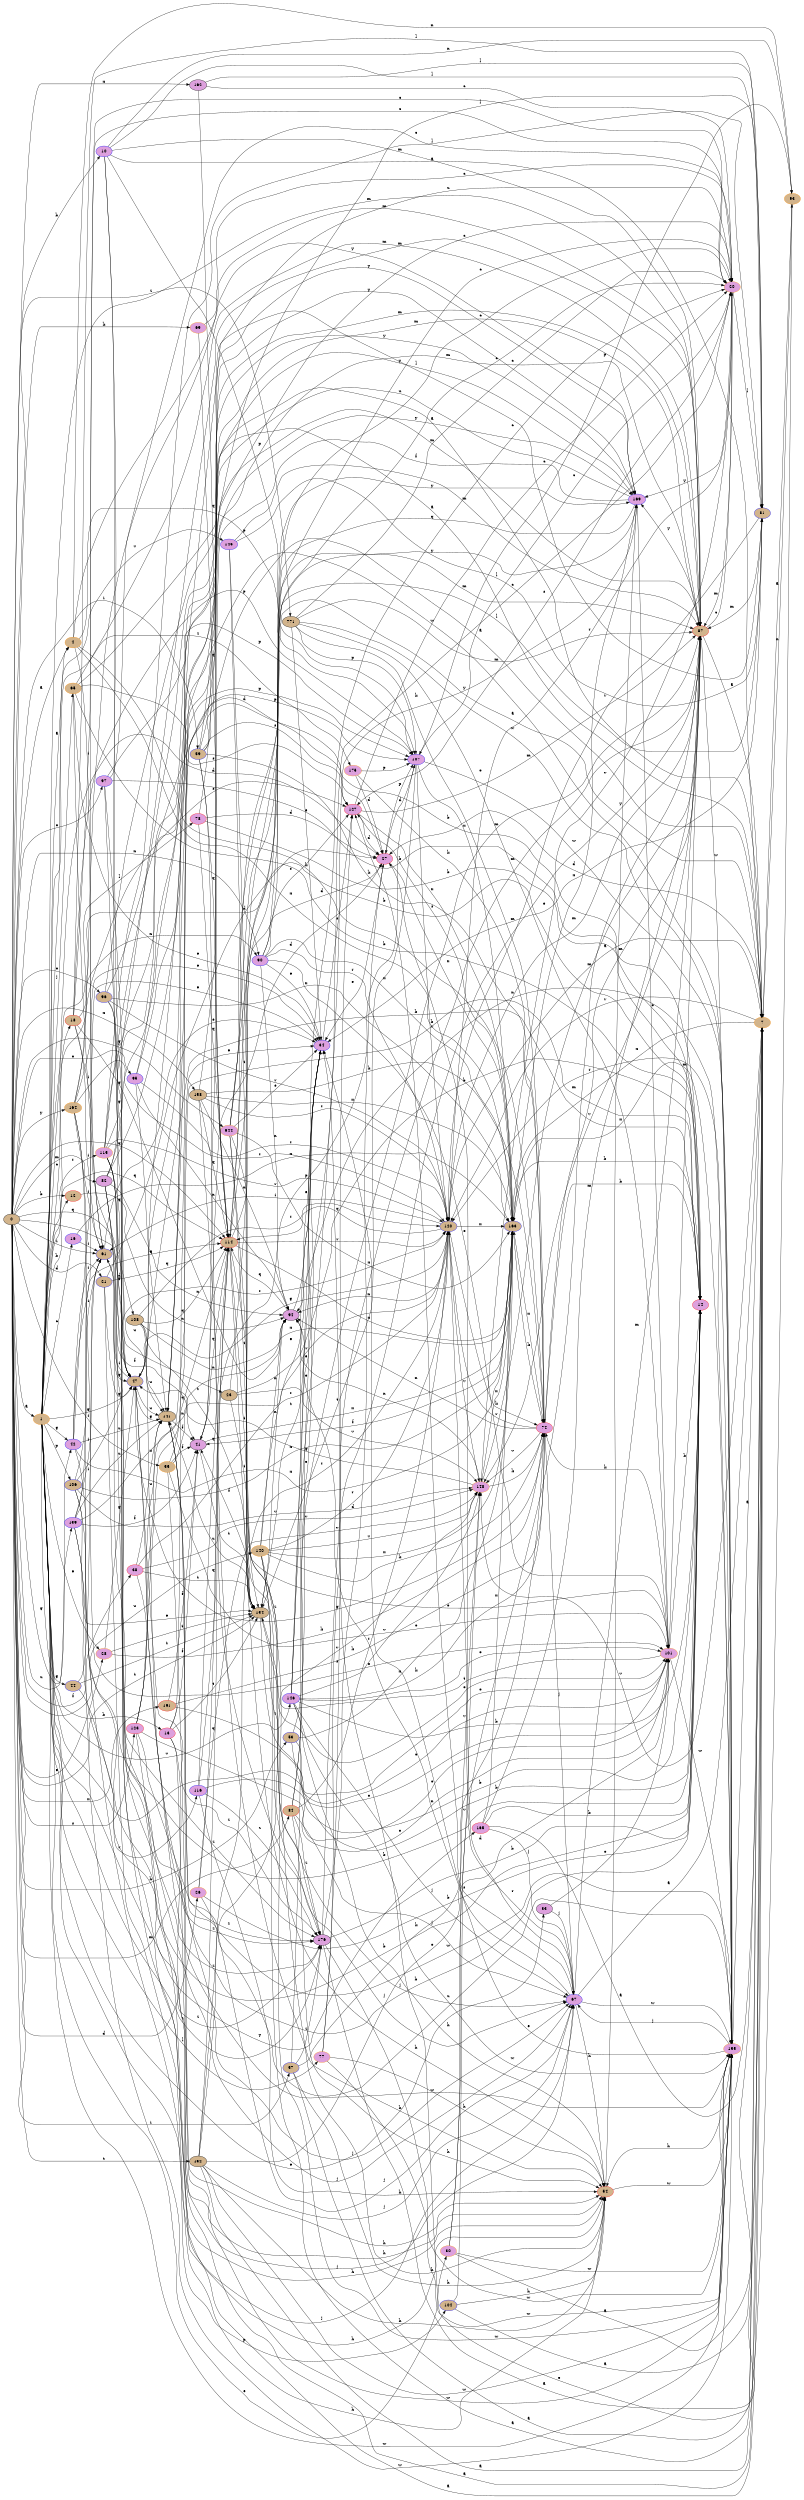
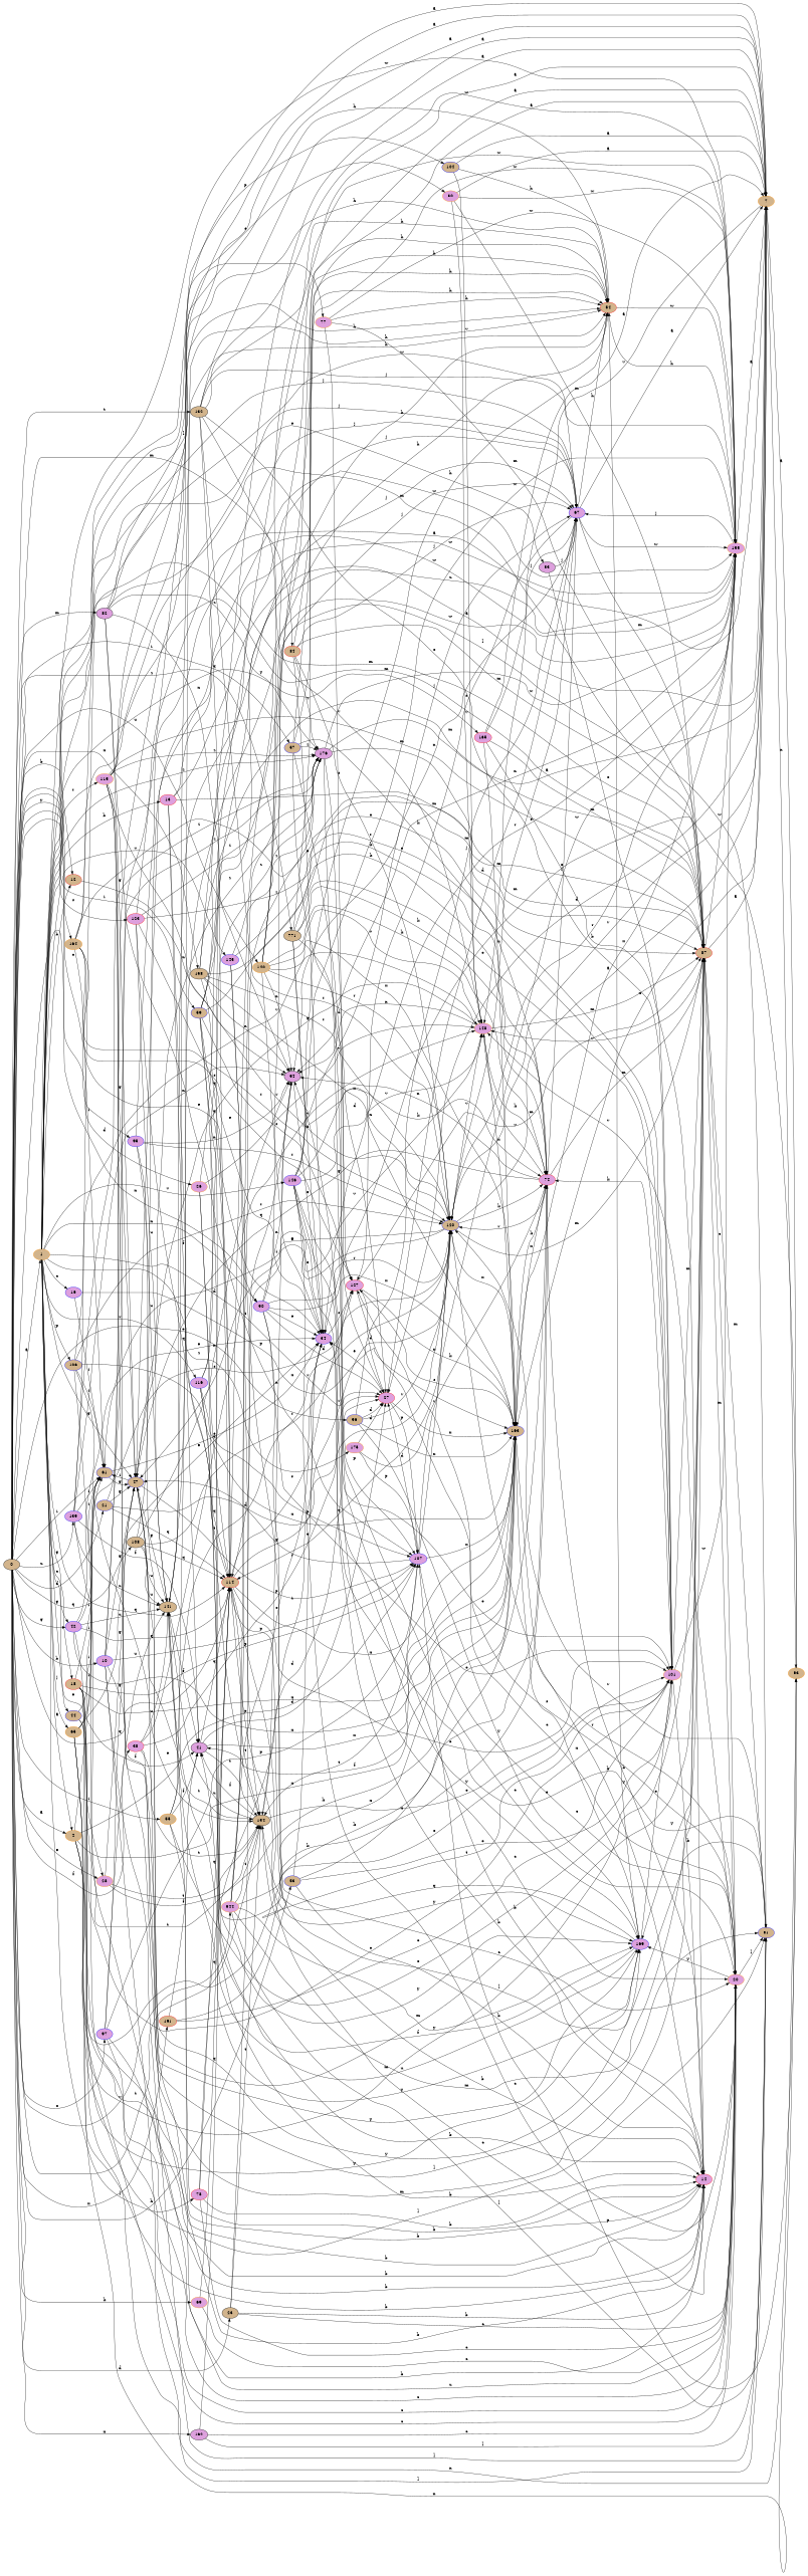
  strict digraph {
    rankdir=LR
    node [color=blue fillcolor=plum style=filled]
    0 [color=black fillcolor=tan]
    1 [color=darkorange fillcolor=tan]
    4 [color=darkorange fillcolor=tan]
    10
    12 [color=red fillcolor=tan]
    21 [fillcolor=tan]
    23 [color=black fillcolor=tan]
    26 [color=darkorange]
    28 [color=darkorange]
    38 [color=red]
    42
    53 [fillcolor=tan]
    55 [color=darkorange fillcolor=tan]
    57 [fillcolor=tan]
    59 [fillcolor=tan]
    61 [fillcolor=tan]
    69 [color=darkorange]
    82 [color=black]
    84 [color=red fillcolor=tan]
    90
    95
    96 [fillcolor=tan]
    97
    108 [color=black fillcolor=tan]
    114 [color=red fillcolor=tan]
    123 [color=red]
    132 [color=black fillcolor=tan]
    134 [color=black fillcolor=tan]
    139
    140 [color=darkorange fillcolor=tan]
    n31 [color=darkorange label=644]
    158 [color=black fillcolor=tan]
    161 [color=red fillcolor=tan]
    162 [color=black]
    164 [color=darkorange fillcolor=tan]
    n36 [color=black fillcolor=tan label=771]
    13 [color=red]
    16
    18 [color=red fillcolor=tan]
    27 [color=red]
    30 [color=darkorange]
    33 [color=black]
    44 [fillcolor=tan]
    47 [fillcolor=tan]
    65 [color=darkorange fillcolor=tan]
    n46 [color=red label=78]
    77 [color=darkorange]
    87 [color=red fillcolor=tan]
    104 [fillcolor=tan]
    106 [fillcolor=tan]
    115 [color=darkorange]
    116
    145
    146
    155 [color=darkorange]
    165 [color=red]
    175 [color=darkorange]
    176 [color=black]
    74 [color=red]
    93 [color=darkorange fillcolor=tan]
    107
    163 [fillcolor=tan]
    169
    7 [color=darkorange fillcolor=tan]
    81 [fillcolor=tan]
    94 [color=black]
    54 [color=red fillcolor=tan]
    148 [color=darkorange]
    14 [color=red]
    20 [color=darkorange]
    67
    120 [fillcolor=tan]
    141 [color=black fillcolor=tan]
    34
    101 [color=darkorange]
    41 [color=black]
    127 [color=red]
    0 -> 1 [label=a]
    0 -> 4 [label=a]
    0 -> 10 [label=b]
    0 -> 12 [label=b]
    0 -> 21 [label=d]
    0 -> 23 [label=d]
    0 -> 26 [label=d]
    0 -> 28 [label=e]
    0 -> 38 [label=f]
    0 -> 42 [label=g]
    0 -> 53 [label=h]
    0 -> 55 [label=i]
    0 -> 57 [label=i]
    0 -> 59 [label=i]
    0 -> 61 [label=i]
    0 -> 69 [label=k]
    0 -> 82 [label=m]
    0 -> 84 [label=m]
    0 -> 90 [label=n]
    0 -> 95 [label=o]
    0 -> 96 [label=o]
    0 -> 97 [label=o]
    0 -> 108 [label=q]
    0 -> 114 [label=q]
    0 -> 123 [label=s]
    0 -> 132 [label=t]
    0 -> 134 [label=t]
    0 -> 139 [label=u]
    0 -> 140 [label=u]
    0 -> n31 [label=v]
    0 -> 158 [label=x]
    0 -> 161 [label=x]
    0 -> 162 [label=x]
    0 -> 164 [label=y]
    0 -> n36 [label=z]
    1 -> 4 [label=a]
    1 -> 12 [label=b]
    1 -> 28 [label=e]
    1 -> 42 [label=g]
    1 -> 90 [label=n]
    1 -> 114 [label=q]
    1 -> 13 [label=b]
    1 -> 16 [label=c]
    1 -> 18 [label=c]
    1 -> 27 [label=d]
    1 -> 30 [label=e]
    1 -> 33 [label=e]
    1 -> 44 [label=g]
    1 -> 47 [label=g]
    1 -> 65 [label=j]
    1 -> n46 [label=l]
    1 -> 77 [label=l]
    1 -> 87 [label=m]
    1 -> 104 [label=p]
    1 -> 106 [label=p]
    1 -> 115 [label=r]
    1 -> 116 [label=r]
    1 -> 145 [label=v]
    1 -> 146 [label=v]
    1 -> 155 [label=w]
    1 -> 165 [label=y]
    1 -> 175 [label=z]
    1 -> 176 [label=z]
    4 -> 61 [label=i]
    4 -> 74 [label=k]
    4 -> 93 [label=n]
    4 -> 107 [label=p]
    4 -> 163 [label=x]
    4 -> 169 [label=y]
    10 -> 47 [label=g]
    10 -> 87 [label=m]
    10 -> 176 [label=z]
    10 -> 93 [label=n]
    10 -> 107 [label=p]
    10 -> 7 [label=a]
    10 -> 81 [label=l]
    12 -> 94 [label=n]
    21 -> 114 [label=q]
    21 -> 27 [label=d]
    21 -> 47 [label=g]
    21 -> 54 [label=h]
    23 -> 134 [label=t]
    23 -> 148 [label=v]
    23 -> 14 [label=b]
    23 -> 20 [label=c]
    26 -> 114 [label=q]
    26 -> 148 [label=v]
    26 -> 14 [label=b]
    26 -> 67 [label=j]
    28 -> 134 [label=t]
    28 -> 47 [label=g]
    28 -> 74 [label=k]
    38 -> 134 [label=t]
    38 -> 148 [label=v]
    38 -> 14 [label=b]
    38 -> 120 [label=r]
    38 -> 141 [label=u]
    42 -> 61 [label=i]
    42 -> 114 [label=q]
    42 -> 163 [label=x]
    42 -> 14 [label=b]
    42 -> 141 [label=u]
    42 -> 34 [label=e]
    53 -> 163 [label=x]
    53 -> 14 [label=b]
    53 -> 34 [label=e]
    53 -> 101 [label=o]
    55 -> 54 [label=h]
    55 -> 14 [label=b]
    55 -> 120 [label=r]
    55 -> 101 [label=o]
    55 -> 41 [label=f]
+   57 -> 27 [label=d]
    57 -> 176 [label=z]
    57 -> 74 [label=k]
    57 -> 7 [label=a]
    57 -> 54 [label=h]
    57 -> 20 [label=c]
    59 -> 114 [label=q]
    59 -> 74 [label=k]
    59 -> 169 [label=y]
    59 -> 7 [label=a]
    59 -> 81 [label=l]
    59 -> 54 [label=h]
    59 -> 14 [label=b]
    59 -> 127 [label=s]
    61 -> 47 [label=g]
    61 -> 34 [label=e]
    69 -> 114 [label=q]
    69 -> 20 [label=c]
    82 -> 47 [label=g]
    82 -> 87 [label=m]
    82 -> 176 [label=z]
    82 -> 107 [label=p]
    82 -> 7 [label=a]
    82 -> 94 [label=n]
    82 -> 54 [label=h]
    84 -> 87 [label=m]
    84 -> 176 [label=z]
    84 -> 54 [label=h]
    84 -> 67 [label=j]
    84 -> 120 [label=r]
    84 -> 34 [label=e]
    90 -> 27 [label=d]
    90 -> 163 [label=x]
    90 -> 7 [label=a]
    90 -> 94 [label=n]
    90 -> 20 [label=c]
    90 -> 120 [label=r]
    90 -> 34 [label=e]
    90 -> 101 [label=o]
    95 -> 155 [label=w]
    95 -> 169 [label=y]
    95 -> 94 [label=n]
    95 -> 120 [label=r]
    95 -> 141 [label=u]
    96 -> 27 [label=d]
    96 -> 163 [label=x]
    96 -> 169 [label=y]
    96 -> 67 [label=j]
    96 -> 120 [label=r]
    97 -> 47 [label=g]
    97 -> 107 [label=p]
    97 -> 14 [label=b]
    97 -> 20 [label=c]
    97 -> 141 [label=u]
    108 -> 114 [label=q]
    108 -> 134 [label=t]
    108 -> 94 [label=n]
    108 -> 67 [label=j]
    108 -> 120 [label=r]
    108 -> 141 [label=u]
    114 -> 134 [label=t]
    114 -> 163 [label=x]
    114 -> 169 [label=y]
    114 -> 54 [label=h]
    114 -> 20 [label=c]
    114 -> 120 [label=r]
    114 -> 101 [label=o]
    114 -> 127 [label=s]
    123 -> 114 [label=q]
    123 -> 176 [label=z]
    123 -> 7 [label=a]
    123 -> 141 [label=u]
    123 -> 34 [label=e]
    123 -> 101 [label=o]
    132 -> 114 [label=q]
    132 -> 155 [label=w]
    132 -> 7 [label=a]
    132 -> 54 [label=h]
    132 -> 148 [label=v]
    132 -> 67 [label=j]
    132 -> 120 [label=r]
    132 -> 101 [label=o]
    134 -> 94 [label=n]
    134 -> 14 [label=b]
    134 -> 141 [label=u]
    134 -> 101 [label=o]
    134 -> 41 [label=f]
    139 -> 61 [label=i]
    139 -> 155 [label=w]
    139 -> 176 [label=z]
    139 -> 94 [label=n]
    139 -> 20 [label=c]
    139 -> 141 [label=u]
    139 -> 41 [label=f]
    140 -> 155 [label=w]
    140 -> 74 [label=k]
    140 -> 163 [label=x]
    140 -> 7 [label=a]
    140 -> 94 [label=n]
    140 -> 54 [label=h]
    140 -> 148 [label=v]
    140 -> 120 [label=r]
    140 -> 34 [label=e]
    n31 -> 134 [label=t]
    n31 -> 87 [label=m]
    n31 -> 176 [label=z]
    n31 -> 163 [label=x]
    n31 -> 169 [label=y]
    n31 -> 81 [label=l]
    n31 -> 67 [label=j]
    n31 -> 34 [label=e]
    158 -> 114 [label=q]
    158 -> 87 [label=m]
    158 -> 74 [label=k]
    158 -> 163 [label=x]
    158 -> 94 [label=n]
    158 -> 67 [label=j]
    158 -> 120 [label=r]
    161 -> 74 [label=k]
    161 -> 101 [label=o]
    161 -> 41 [label=f]
    162 -> 114 [label=q]
    162 -> 81 [label=l]
    162 -> 20 [label=c]
    164 -> 61 [label=i]
    164 -> 87 [label=m]
    164 -> 67 [label=j]
    164 -> 120 [label=r]
    164 -> 34 [label=e]
    164 -> 101 [label=o]
    164 -> 127 [label=s]
    n36 -> 87 [label=m]
    n36 -> 155 [label=w]
    n36 -> 74 [label=k]
    n36 -> 107 [label=p]
    n36 -> 20 [label=c]
    n36 -> 34 [label=e]
    n36 -> 101 [label=o]
    13 -> 134 [label=t]
    13 -> 87 [label=m]
    13 -> 155 [label=w]
    13 -> 7 [label=a]
    13 -> 41 [label=f]
    16 -> 61 [label=i]
    16 -> 163 [label=x]
    18 -> 61 [label=i]
    18 -> 107 [label=p]
    18 -> 163 [label=x]
    18 -> 81 [label=l]
    18 -> 14 [label=b]
    18 -> 20 [label=c]
    18 -> 41 [label=f]
    27 -> 107 [label=p]
    27 -> 163 [label=x]
    27 -> 34 [label=e]
    30 -> 87 [label=m]
    30 -> 155 [label=w]
    30 -> 7 [label=a]
    30 -> 148 [label=v]
    33 -> 67 [label=j]
    33 -> 101 [label=o]
    44 -> 61 [label=i]
    44 -> 134 [label=t]
    44 -> 101 [label=o]
    47 -> 61 [label=i]
    47 -> 87 [label=m]
    47 -> 155 [label=w]
    47 -> 176 [label=z]
    47 -> 107 [label=p]
    47 -> 14 [label=b]
    47 -> 141 [label=u]
    65 -> 61 [label=i]
    65 -> 87 [label=m]
    65 -> 81 [label=l]
    65 -> 14 [label=b]
    65 -> 34 [label=e]
    65 -> 127 [label=s]
    n46 -> 114 [label=q]
    n46 -> 27 [label=d]
    n46 -> 14 [label=b]
    n46 -> 20 [label=c]
    77 -> 87 [label=m]
    77 -> 155 [label=w]
    77 -> 54 [label=h]
    77 -> 127 [label=s]
    87 -> 155 [label=w]
    87 -> 169 [label=y]
    87 -> 7 [label=a]
    87 -> 148 [label=v]
    87 -> 20 [label=c]
    104 -> 7 [label=a]
    104 -> 54 [label=h]
    104 -> 148 [label=v]
    106 -> 61 [label=i]
    106 -> 134 [label=e]
    106 -> 163 [label=x]
    106 -> 148 [label=v]
    106 -> 14 [label=b]
    106 -> 120 [label=r]
    115 -> 47 [label=g]
    115 -> 87 [label=m]
    115 -> 176 [label=z]
    115 -> 169 [label=y]
    115 -> 7 [label=a]
    115 -> 81 [label=l]
    115 -> 54 [label=h]
    115 -> 67 [label=j]
    115 -> 120 [label=r]
    116 -> 114 [label=q]
    116 -> 176 [label=z]
    116 -> 107 [label=p]
    116 -> 54 [label=h]
    116 -> 101 [label=o]
    145 -> 134 [label=t]
    145 -> 87 [label=m]
    145 -> 176 [label=z]
    145 -> 81 [label=l]
    146 -> 155 [label=w]
    146 -> 74 [label=k]
    146 -> 169 [label=y]
    146 -> 54 [label=h]
    146 -> 148 [label=v]
    146 -> 14 [label=b]
    146 -> 20 [label=c]
    146 -> 67 [label=j]
    146 -> 34 [label=e]
    146 -> 101 [label=o]
    155 -> 163 [label=x]
    155 -> 7 [label=a]
    155 -> 94 [label=n]
    155 -> 54 [label=h]
    155 -> 67 [label=j]
    155 -> 120 [label=r]
    155 -> 141 [label=u]
    155 -> 34 [label=e]
    165 -> 87 [label=m]
    165 -> 163 [label=x]
    165 -> 7 [label=a]
    165 -> 14 [label=b]
    165 -> 67 [label=j]
    175 -> 27 [label=d]
    175 -> 74 [label=k]
    175 -> 107 [label=p]
    176 -> 27 [label=d]
    176 -> 87 [label=m]
    176 -> 155 [label=w]
    176 -> 7 [label=a]
    176 -> 14 [label=b]
    74 -> 47 [label=g]
    74 -> 87 [label=m]
    74 -> 163 [label=x]
    74 -> 94 [label=n]
    74 -> 148 [label=v]
    74 -> 14 [label=b]
    74 -> 67 [label=j]
    74 -> 120 [label=r]
    93 -> 107 [label=p]
    93 -> 7 [label=a]
    93 -> 34 [label=e]
    107 -> 134 [label=t]
    107 -> 27 [label=d]
-   96 -> 47 [label=g]
+   107 -> 47 [label=g]
    107 -> 155 [label=w]
    107 -> 163 [label=x]
    107 -> 20 [label=c]
    107 -> 120 [label=r]
    163 -> 74 [label=k]
    163 -> 14 [label=b]
    163 -> 41 [label=f]
    163 -> 127 [label=s]
    169 -> 114 [label=q]
    169 -> 163 [label=x]
    169 -> 141 [label=u]
    169 -> 101 [label=o]
    169 -> 41 [label=f]
    7 -> 27 [label=d]
    7 -> 93 [label=n]
    7 -> 163 [label=x]
    7 -> 148 [label=v]
    7 -> 120 [label=r]
    81 -> 87 [label=m]
    81 -> 120 [label=r]
    81 -> 34 [label=e]
    94 -> 114 [label=q]
    94 -> 34 [label=e]
    54 -> 155 [label=w]
    54 -> 169 [label=y]
    148 -> 47 [label=g]
    148 -> 87 [label=m]
    148 -> 74 [label=k]
    148 -> 163 [label=x]
    148 -> 94 [label=n]
    20 -> 87 [label=m]
    20 -> 169 [label=y]
    20 -> 81 [label=l]
    20 -> 148 [label=v]
    20 -> 120 [label=r]
    20 -> 141 [label=u]
    20 -> 127 [label=s]
    67 -> 27 [label=d]
    67 -> 87 [label=m]
    67 -> 155 [label=w]
    67 -> 7 [label=a]
    67 -> 94 [label=n]
    67 -> 54 [label=h]
    67 -> 120 [label=r]
    67 -> 127 [label=s]
    120 -> 61 [label=i]
    120 -> 114 [label=q]
    120 -> 47 [label=g]
    120 -> 87 [label=m]
    120 -> 74 [label=k]
    120 -> 163 [label=x]
    120 -> 7 [label=a]
    120 -> 94 [label=n]
    120 -> 148 [label=v]
    141 -> 47 [label=g]
    141 -> 155 [label=w]
    141 -> 169 [label=y]
    141 -> 54 [label=h]
    141 -> 41 [label=f]
    34 -> 134 [label=t]
    34 -> 127 [label=s]
    101 -> 134 [label=t]
    101 -> 87 [label=m]
    101 -> 155 [label=w]
    101 -> 74 [label=k]
    101 -> 14 [label=b]
    41 -> 114 [label=q]
    41 -> 134 [label=t]
    41 -> 27 [label=d]
    41 -> 163 [label=x]
    127 -> 27 [label=d]
    127 -> 87 [label=m]
    127 -> 163 [label=x]
    127 -> 20 [label=c]
  }
